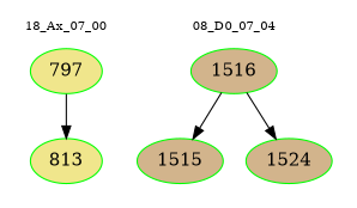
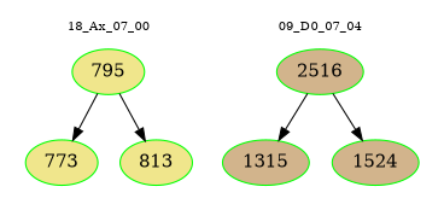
  digraph {
    fontname="DejaVu Serif"
    node [color=green fillcolor=khaki fontname="DejaVu Serif" style=filled]
    edge [color=black fontname="DejaVu Serif"]
-   n1 [label=797]
+   n1 [label=795]
+   n2 [label=773]
    n3 [label=813]
-   n4 [fillcolor=tan label=1516]
-   n5 [fillcolor=tan label=1515]
+   n4 [fillcolor=tan label=2516]
+   n5 [fillcolor=tan label=1315]
    n6 [fillcolor=tan label=1524]
    subgraph cluster_1 {
      color=white
      fontsize=10
      label="18_Ax_07_00"
      n1
+     n2
      n3
    }
    subgraph cluster_2 {
      color=white
      fontsize=10
-     label="08_D0_07_04"
+     label="09_D0_07_04"
      n4
      n5
      n6
    }
+   n1 -> n2
    n1 -> n3
    n4 -> n5
    n4 -> n6
  }
